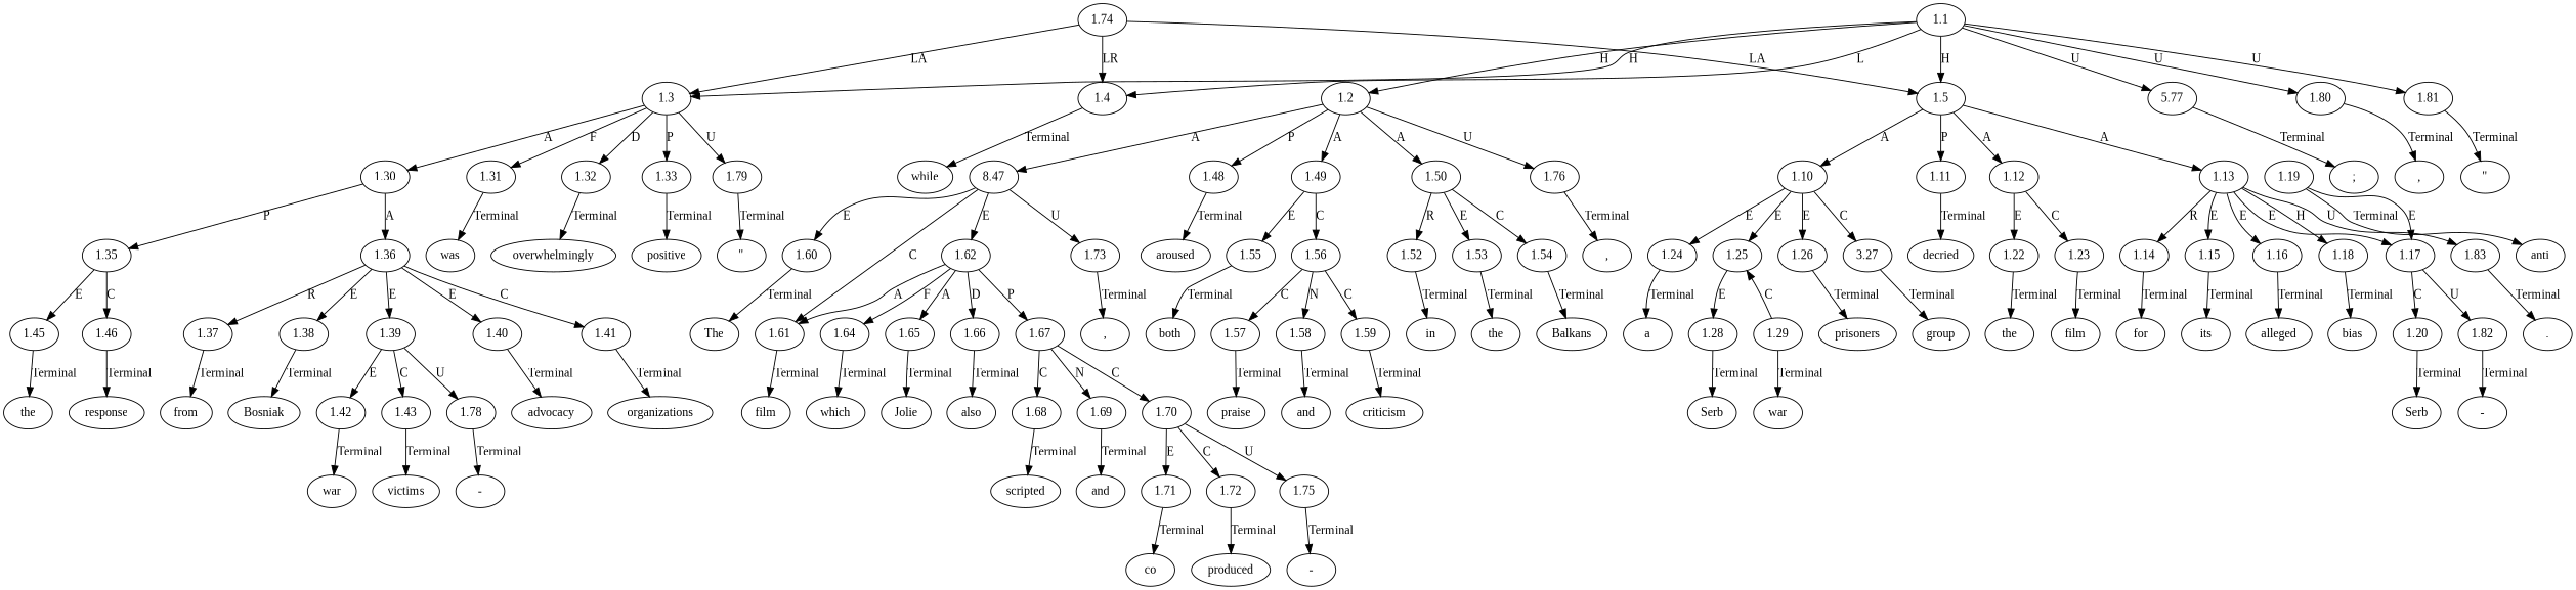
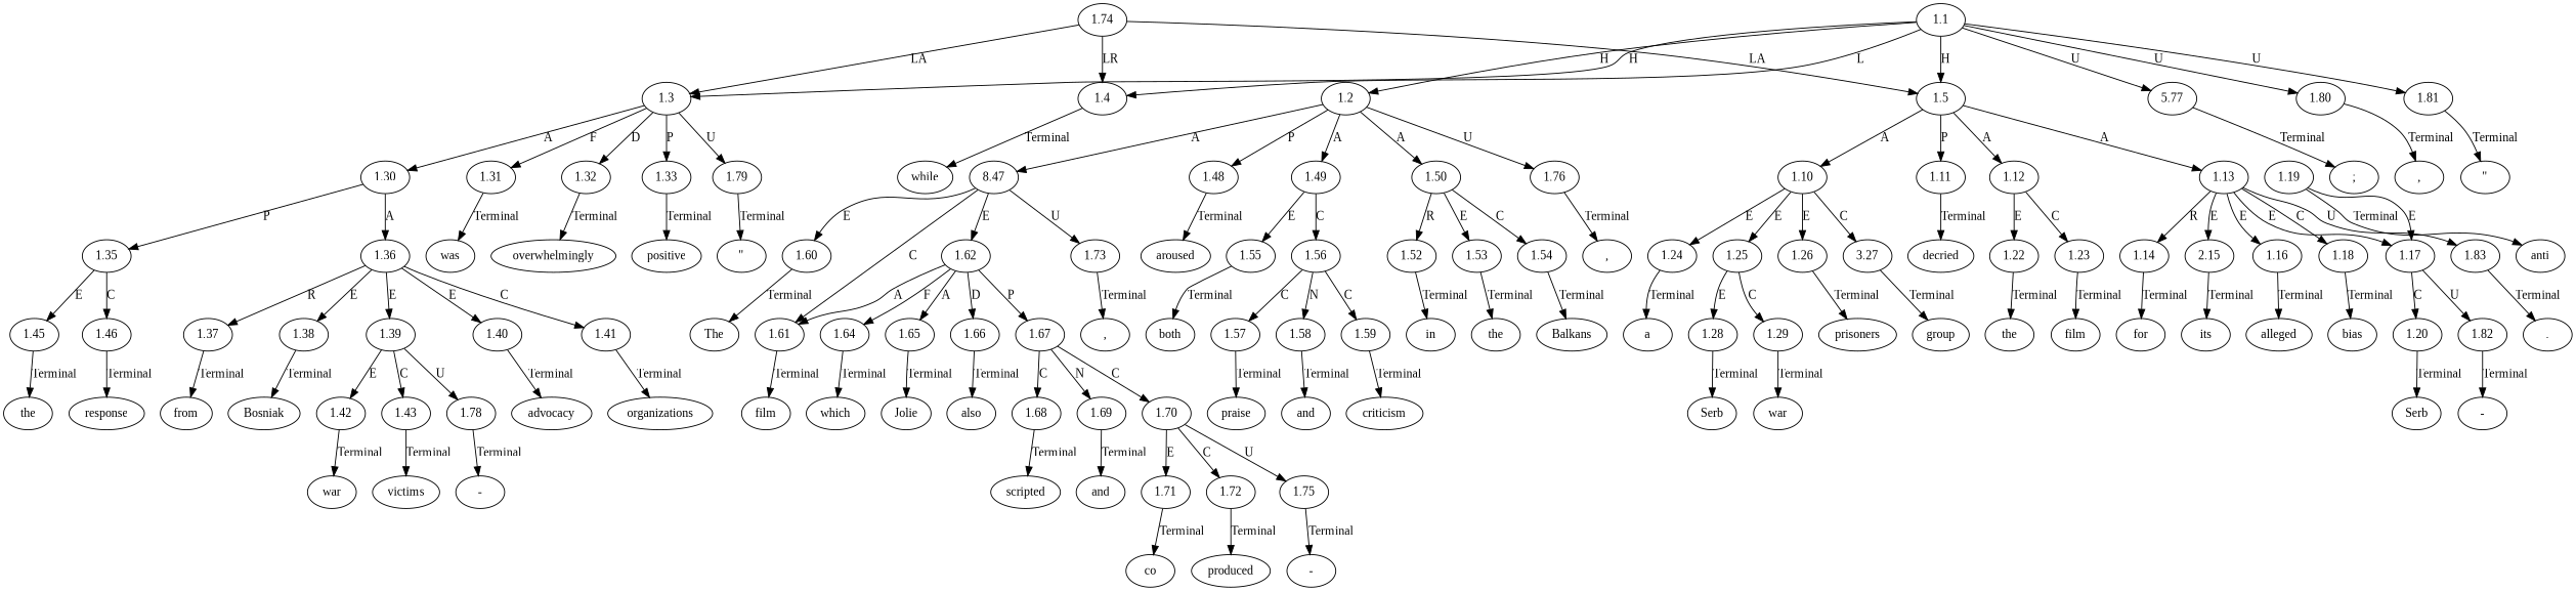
  digraph {
    fontname="Liberation Serif"
    node [fontname="Liberation Serif" ordering=out]
    edge [fontname="Liberation Serif" ordering=out]
    n1 [label=The]
    n2 [label="-"]
    n3 [label=produced]
    n4 [label=","]
    n5 [label=aroused]
    n6 [label=both]
    n7 [label=praise]
    n8 [label=and]
    n9 [label=criticism]
    n10 [label=in]
    n11 [label=the]
    n12 [label=film]
    n13 [label=Balkans]
    n14 [label=";"]
    n15 [label=the]
    n16 [label=response]
    n17 [label=from]
    n18 [label=Bosniak]
    n19 [label=war]
    n20 [label="-"]
    n21 [label=victims]
    n22 [label=advocacy]
    n23 [label=","]
    n24 [label=organizations]
    n25 [label=was]
    n26 [label="\""]
    n27 [label=overwhelmingly]
    n28 [label=positive]
    n29 [label=","]
    n30 [label="\""]
    n31 [label=while]
    n32 [label=a]
    n33 [label=Serb]
    n34 [label=which]
    n35 [label=war]
    n36 [label=prisoners]
    n37 [label=group]
    n38 [label=decried]
    n39 [label=the]
    n40 [label=film]
    n41 [label=for]
    n42 [label=its]
    n43 [label=alleged]
    n44 [label=anti]
    n45 [label=Jolie]
    n46 [label="-"]
    n47 [label=Serb]
    n48 [label=bias]
    n49 [label="."]
    n50 [label=also]
    n51 [label=scripted]
    n52 [label=and]
    n53 [label=co]
    n54 [label=1.1]
    n55 [label=1.2]
    n56 [label=1.3]
    n57 [label=1.4]
    n58 [label=1.5]
    n59 [label=5.77]
    n60 [label=1.80]
    n61 [label=1.81]
    n62 [label=8.47]
    n63 [label=1.48]
    n64 [label=1.49]
    n65 [label=1.50]
    n66 [label=1.76]
    n67 [label=1.30]
    n68 [label=1.31]
    n69 [label=1.32]
    n70 [label=1.33]
    n71 [label=1.79]
    n72 [label=1.10]
    n73 [label=1.11]
    n74 [label=1.12]
    n75 [label=1.13]
    n76 [label=1.60]
    n77 [label=1.61]
    n78 [label=1.62]
    n79 [label=1.73]
    n80 [label=1.55]
    n81 [label=1.56]
    n82 [label=1.52]
    n83 [label=1.53]
    n84 [label=1.54]
    n85 [label=1.35]
    n86 [label=1.36]
    n87 [label=1.24]
    n88 [label=1.25]
    n89 [label=1.26]
    n90 [label=3.27]
    n91 [label=1.22]
    n92 [label=1.23]
    n93 [label=1.14]
-   n94 [label=1.15]
+   n94 [label=2.15]
    n95 [label=1.16]
    n96 [label=1.17]
    n97 [label=1.18]
    n98 [label=1.83]
    n99 [label=1.28]
    n100 [label=1.29]
    n101 [label=1.20]
    n102 [label=1.82]
    n103 [label=1.19]
    n104 [label=1.45]
    n105 [label=1.46]
    n106 [label=1.37]
    n107 [label=1.38]
    n108 [label=1.39]
    n109 [label=1.40]
    n110 [label=1.41]
    n111 [label=1.42]
    n112 [label=1.43]
    n113 [label=1.78]
    n114 [label=1.64]
    n115 [label=1.65]
    n116 [label=1.66]
    n117 [label=1.67]
    n118 [label=1.57]
    n119 [label=1.58]
    n120 [label=1.59]
    n121 [label=1.68]
    n122 [label=1.69]
    n123 [label=1.70]
    n124 [label=1.71]
    n125 [label=1.72]
    n126 [label=1.75]
    n127 [label=1.74]
    n54 -> n55 [label=H]
    n54 -> n56 [label=H]
    n54 -> n57 [label=L]
    n54 -> n58 [label=H]
    n54 -> n59 [label=U]
    n54 -> n60 [label=U]
    n54 -> n61 [label=U]
    n55 -> n62 [label=A]
    n55 -> n63 [label=P]
    n55 -> n64 [label=A]
    n55 -> n65 [label=A]
    n55 -> n66 [label=U]
    n56 -> n67 [label=A]
    n56 -> n68 [label=F]
    n56 -> n69 [label=D]
    n56 -> n70 [label=P]
    n56 -> n71 [label=U]
    n57 -> n31 [label=Terminal]
    n58 -> n72 [label=A]
    n58 -> n73 [label=P]
    n58 -> n74 [label=A]
    n58 -> n75 [label=A]
    n59 -> n14 [label=Terminal]
    n60 -> n29 [label=Terminal]
    n61 -> n30 [label=Terminal]
    n62 -> n76 [label=E]
    n62 -> n77 [label=C]
    n62 -> n78 [label=E]
    n62 -> n79 [label=U]
    n63 -> n5 [label=Terminal]
    n64 -> n80 [label=E]
    n64 -> n81 [label=C]
    n65 -> n82 [label=R]
    n65 -> n83 [label=E]
    n65 -> n84 [label=C]
    n66 -> n4 [label=Terminal]
    n67 -> n85 [label=P]
    n67 -> n86 [label=A]
    n68 -> n25 [label=Terminal]
    n69 -> n27 [label=Terminal]
    n70 -> n28 [label=Terminal]
    n71 -> n26 [label=Terminal]
    n72 -> n87 [label=E]
    n72 -> n88 [label=E]
    n72 -> n89 [label=E]
    n72 -> n90 [label=C]
    n73 -> n38 [label=Terminal]
    n74 -> n91 [label=E]
    n74 -> n92 [label=C]
    n75 -> n93 [label=R]
    n75 -> n94 [label=E]
    n75 -> n95 [label=E]
    n75 -> n96 [label=E]
-   n75 -> n97 [label=H]
+   n75 -> n97 [label=C]
    n75 -> n98 [label=U]
    n76 -> n1 [label=Terminal]
    n77 -> n12 [label=Terminal]
    n78 -> n77 [label=A]
    n78 -> n114 [label=F]
    n78 -> n115 [label=A]
    n78 -> n116 [label=D]
    n78 -> n117 [label=P]
    n79 -> n23 [label=Terminal]
    n80 -> n6 [label=Terminal]
    n81 -> n118 [label=C]
    n81 -> n119 [label=N]
    n81 -> n120 [label=C]
    n82 -> n10 [label=Terminal]
    n83 -> n11 [label=Terminal]
    n84 -> n13 [label=Terminal]
    n85 -> n104 [label=E]
    n85 -> n105 [label=C]
    n86 -> n106 [label=R]
    n86 -> n107 [label=E]
    n86 -> n108 [label=E]
    n86 -> n109 [label=E]
    n86 -> n110 [label=C]
    n87 -> n32 [label=Terminal]
    n88 -> n99 [label=E]
-   n100 -> n88 [label=C]
+   n88 -> n100 [label=C]
    n89 -> n36 [label=Terminal]
    n90 -> n37 [label=Terminal]
    n91 -> n39 [label=Terminal]
    n92 -> n40 [label=Terminal]
    n93 -> n41 [label=Terminal]
    n94 -> n42 [label=Terminal]
    n95 -> n43 [label=Terminal]
    n96 -> n101 [label=C]
    n96 -> n102 [label=U]
    n97 -> n48 [label=Terminal]
    n98 -> n49 [label=Terminal]
    n99 -> n33 [label=Terminal]
    n100 -> n35 [label=Terminal]
    n101 -> n47 [label=Terminal]
    n102 -> n46 [label=Terminal]
    n103 -> n44 [label=Terminal]
    n103 -> n96 [label=E]
    n104 -> n15 [label=Terminal]
    n105 -> n16 [label=Terminal]
    n106 -> n17 [label=Terminal]
    n107 -> n18 [label=Terminal]
    n108 -> n111 [label=E]
    n108 -> n112 [label=C]
    n108 -> n113 [label=U]
    n109 -> n22 [label=Terminal]
    n110 -> n24 [label=Terminal]
    n111 -> n19 [label=Terminal]
    n112 -> n21 [label=Terminal]
    n113 -> n20 [label=Terminal]
    n114 -> n34 [label=Terminal]
    n115 -> n45 [label=Terminal]
    n116 -> n50 [label=Terminal]
    n117 -> n121 [label=C]
    n117 -> n122 [label=N]
    n117 -> n123 [label=C]
    n118 -> n7 [label=Terminal]
    n119 -> n8 [label=Terminal]
    n120 -> n9 [label=Terminal]
    n121 -> n51 [label=Terminal]
    n122 -> n52 [label=Terminal]
    n123 -> n124 [label=E]
    n123 -> n125 [label=C]
    n123 -> n126 [label=U]
    n124 -> n53 [label=Terminal]
    n125 -> n3 [label=Terminal]
    n126 -> n2 [label=Terminal]
    n127 -> n56 [label=LA]
    n127 -> n57 [label=LR]
    n127 -> n58 [label=LA]
  }
